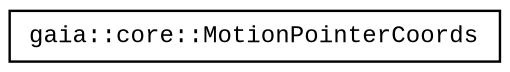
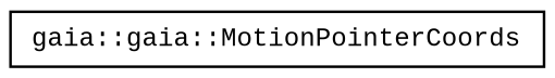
  digraph {
    rankdir=LR
    fontname="Liberation Mono"
-   n1 [color=black fillcolor=white fontname="Liberation Mono" fontsize=10 height=0.2 label="gaia::core::MotionPointerCoords" shape=record style=filled width=0.4]
+   n1 [color=black fillcolor=white fontname="Liberation Mono" fontsize=10 height=0.2 label="gaia::gaia::MotionPointerCoords" shape=record style=filled width=0.4]
  }
